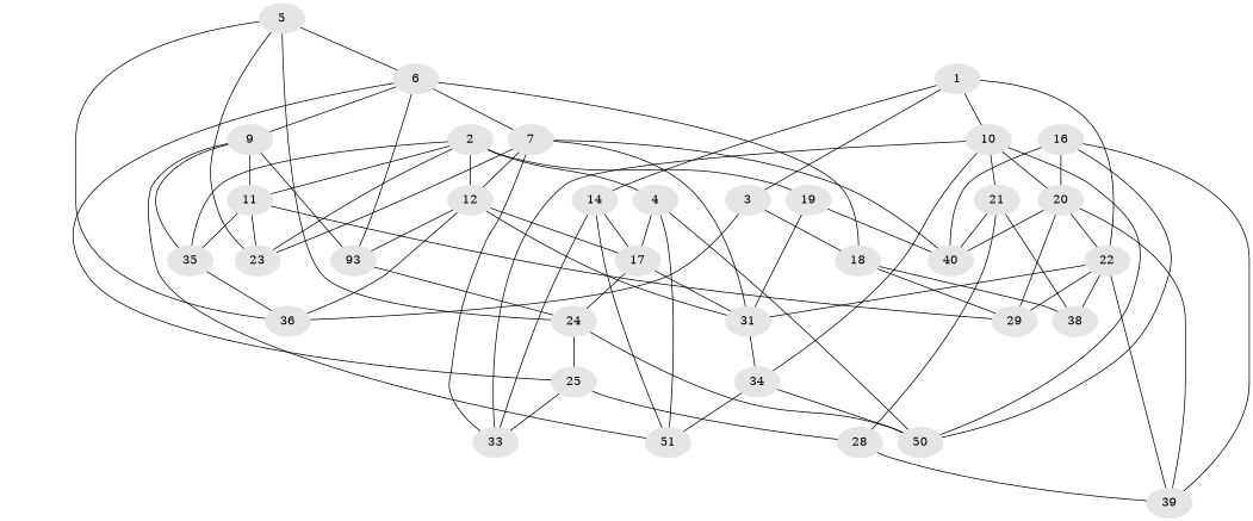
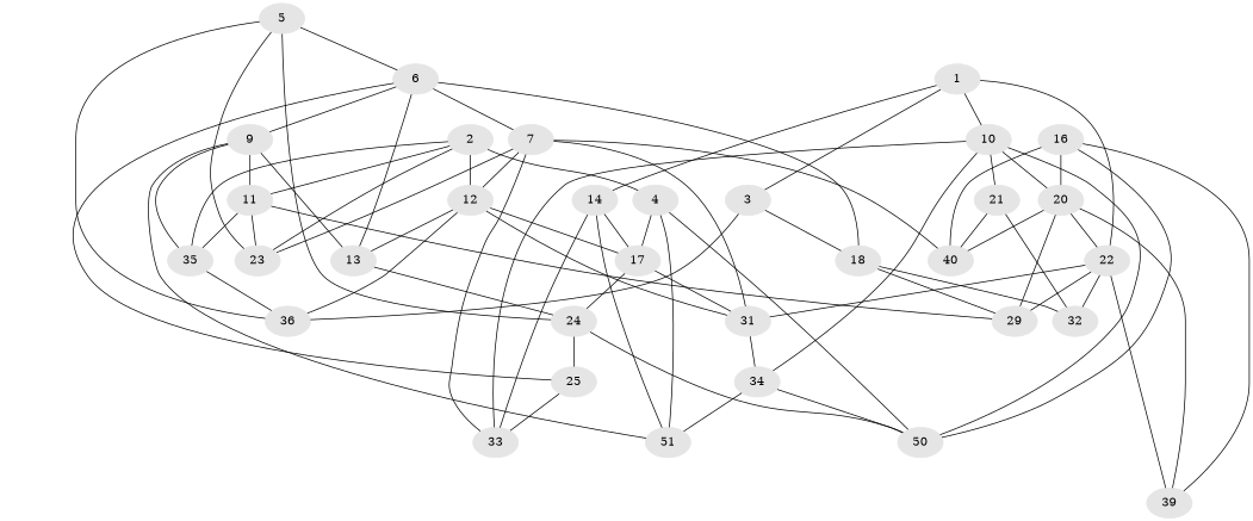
  graph {
    node [color=gray90 style=filled]
    1
    3
    10 [super="+44"]
    14 [super="+27"]
    22 [super="+48"]
    18
    36
    50
    33
    20 [super="+30"]
    21
    34
    17 [super="+42"]
    51
    31 [super="+47"]
    29
-   38
+   38 [label=32]
    39
    2 [super="+46"]
    4
    11 [super="+15"]
    12 [super="+26"]
-   19
    23
    35
-   13 [super="+49" label=93]
+   13 [super="+49"]
    40 [super="+41"]
    24 [super="+37"]
    6 [super="+43"]
    7 [super="+8"]
    9 [super="+32"]
    25
    5
-   28
    16 [super="+45"]
    1 -- 3
    1 -- 10
    1 -- 14
    1 -- 22
    3 -- 18
    3 -- 36
    10 -- 50
    10 -- 33
    10 -- 20
    10 -- 21
    10 -- 34
    14 -- 33
    14 -- 17
    14 -- 51
    22 -- 31
    22 -- 29
    22 -- 38
    22 -- 39
    18 -- 29
    18 -- 38
    20 -- 22
    20 -- 29
    20 -- 39
    20 -- 40
    21 -- 38
    21 -- 40
-   21 -- 28
    34 -- 50
    34 -- 51
    17 -- 31
    17 -- 24
    31 -- 34
    2 -- 4
    2 -- 11
    2 -- 12
-   2 -- 19
    2 -- 23
    2 -- 35
    4 -- 50
    4 -- 17
    4 -- 51
    11 -- 29
    11 -- 23
    11 -- 35
    12 -- 36
    12 -- 17
    12 -- 31
    12 -- 13
-   19 -- 31
-   19 -- 40
    35 -- 36
    13 -- 24 [weight=2]
    24 -- 50
    24 -- 25
    6 -- 18
    6 -- 13
    6 -- 7
    6 -- 9
    6 -- 25
    7 -- 33
    7 -- 31
    7 -- 12
    7 -- 23
    7 -- 40
    9 -- 51
    9 -- 11 [weight=2]
    9 -- 35
    9 -- 13
    25 -- 33
-   25 -- 28
    5 -- 36
    5 -- 23
    5 -- 24
    5 -- 6
-   28 -- 39
    16 -- 50
    16 -- 20
    16 -- 39
    16 -- 40 [weight=2]
  }
